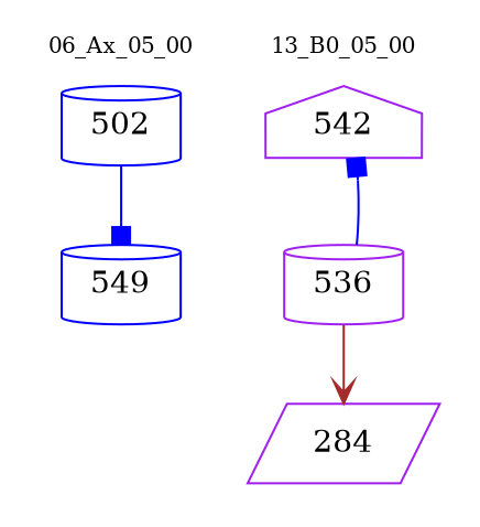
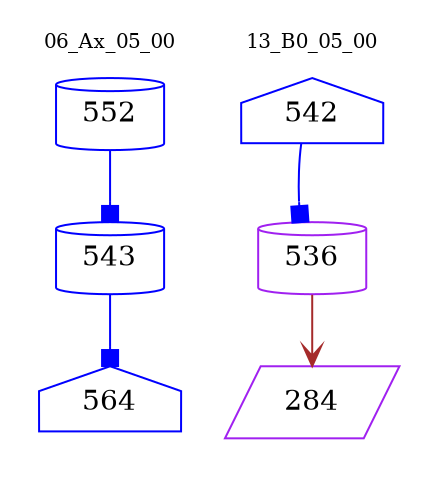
  digraph {
    node [color=blue shape=cylinder]
    edge [arrowhead=box color=blue]
-   n1 [label=502]
-   n2 [label=549]
-   n4 [color=purple label=542 shape=house]
+   n1 [label=552]
+   n2 [label=543]
+   n3 [label=564 shape=house]
+   n4 [label=542 shape=house]
    n5 [color=purple label=536]
    n6 [color=purple label=284 shape=parallelogram]
    subgraph cluster_1 {
      color=white
      fontsize=10
      label="06_Ax_05_00"
      n1
      n2
+     n3
    }
    subgraph cluster_2 {
      color=white
      fontsize=10
      label="13_B0_05_00"
      n4
      n5
      n6
    }
    n1 -> n2
-   n5 -> n4
+   n2 -> n3
+   n4 -> n5
    n5 -> n6 [arrowhead=vee color=brown]
  }
